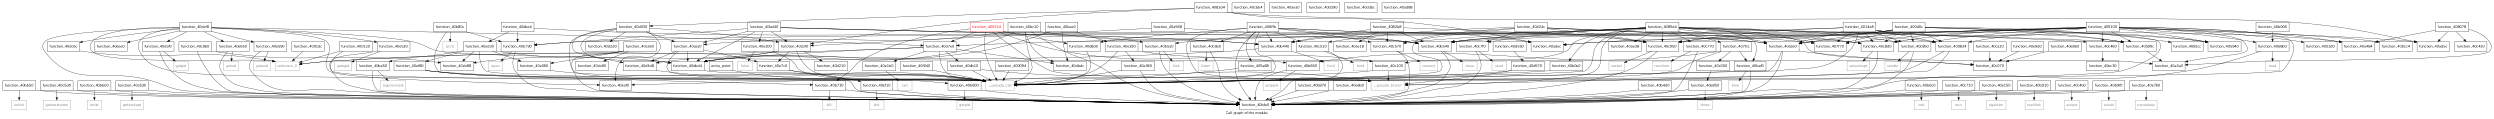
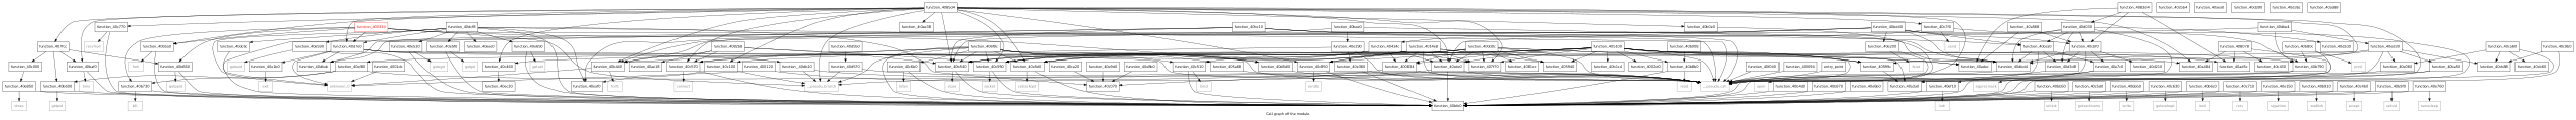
  digraph {
    fontname=Nunito
    label="Call graph of the module."
    node [fontname=Nunito shape=record]
    edge [fontname=Nunito]
    n1 [label="{function_40e5f0}"]
    n2 [label="{function_40bfe0}"]
    n3 [color=gray50 fontcolor=gray50 label="{getgid}"]
    n4 [label="{function_40e590}"]
    n5 [color=gray50 fontcolor=gray50 label="{geteuid}"]
    n6 [label="{function_40b0e0}"]
    n7 [color=gray50 fontcolor=gray50 label="{__pseudo_call}"]
    n8 [label="{function_40b1c4}"]
    n9 [label="{function_40e530}"]
    n10 [color=gray50 fontcolor=gray50 label="{getegid}"]
    n11 [label="{function_40b440}"]
    n12 [color=gray50 fontcolor=gray50 label="{unknown_0}"]
    n13 [color=gray50 fontcolor=gray50 label="{fcntl}"]
    n14 [label="{function_40b4d0}"]
    n15 [label="{function_40b540}"]
    n16 [color=gray50 fontcolor=gray50 label="{close}"]
    n17 [label="{function_40b5a0}"]
    n18 [color=gray50 fontcolor=gray50 label="{fork}"]
    n19 [label="{function_40bb50}"]
    n20 [color=gray50 fontcolor=gray50 label="{unlink}"]
    n21 [label="{function_40ca20}"]
    n22 [label="{function_40c070}"]
    n23 [label="{function_40d7e0}"]
    n24 [label="{function_40db10}"]
    n25 [label="{function_40dbd4}"]
    n26 [label="{function_40dbdc}"]
    n27 [label="{function_40e1b0}"]
    n28 [color=gray50 fontcolor=gray50 label="{__pseudo_branch}"]
    n29 [color=gray50 fontcolor=gray50 label="{exit}"]
    n30 [label="{function_40c5d0}"]
    n31 [color=gray50 fontcolor=gray50 label="{getsockname}"]
    n32 [label="{function_40bbb0}"]
    n33 [color=gray50 fontcolor=gray50 label="{write}"]
    n34 [label="{function_40b600}"]
    n35 [color=gray50 fontcolor=gray50 label="{getpid}"]
    n36 [label="{function_40ca60}"]
    n37 [label="{function_40cb60}"]
    n38 [label="{function_40cb88}"]
    n39 [label="{function_40e060}"]
    n40 [label="{function_40d8d0}"]
    n41 [label="{function_40c630}"]
    n42 [color=gray50 fontcolor=gray50 label="{getsockopt}"]
    n43 [label="{function_40bc10}"]
    n44 [label="{function_40cea0}"]
    n45 [label="{function_40d3d8}"]
    n46 [label="{function_40e7c0}"]
    n47 [label="{function_40b660}"]
    n48 [color=gray50 fontcolor=gray50 label="{getppid}"]
    n49 [label="{function_40bd40}"]
    n50 [label="{function_40cbf0}"]
    n51 [label="{function_40cde0}"]
    n52 [label="{function_40b790}"]
    n53 [label="{function_40e200}"]
    n54 [label="{function_40d210}"]
    n55 [color=gray50 fontcolor=gray50 label="{open}"]
    n56 [color=gray50 fontcolor=gray50 label="{fstat}"]
    n57 [label="{function_40c6b0}"]
    n58 [color=gray50 fontcolor=gray50 label="{listen}"]
    n59 [label="{function_40cbb4}"]
    n60 [label="{function_40e290}"]
    n61 [label="{function_40c100}"]
    n62 [label="{function_40e360}"]
    n63 [label="{function_40eaf0}"]
    n64 [label="{function_40b6c0}"]
    n65 [color=gray50 fontcolor=gray50 label="{ioctl}"]
    n66 [label="{function_40ef10}"]
    n67 [label="{function_40bee0}"]
    n68 [label="{function_40b730}"]
    n69 [color=gray50 fontcolor=gray50 label="{kill}"]
    n70 [label="{function_40b80c}"]
    n71 [color=gray50 fontcolor=gray50 label="{prctl}"]
    n72 [label="{function_40c000}"]
    n73 [label="{function_40e850}"]
    n74 [color=gray50 fontcolor=gray50 label="{times}"]
    n75 [label="{function_40d030}"]
    n76 [label="{function_40d2d0}"]
    n77 [label="{function_40c570}"]
    n78 [color=gray50 fontcolor=gray50 label="{connect}"]
    n79 [label="{function_40aea0}"]
    n80 [label="{function_40b008}"]
    n81 [label="{function_40b8b0}"]
    n82 [color=gray50 fontcolor=gray50 label="{read}"]
    n83 [label="{function_40c710}"]
    n84 [color=gray50 fontcolor=gray50 label="{recv}"]
    n85 [label="{function_40dbe4}"]
    n86 [label="{function_40ed30}"]
    n87 [label="{function_40ba50}"]
    n88 [label="{function_40ef80}"]
    n89 [label="{function_40dc6c}"]
    n90 [label="{function_40c770}"]
    n91 [color=gray50 fontcolor=gray50 label="{recvfrom}"]
    n92 [label="{function_40c7f0}"]
    n93 [color=gray50 fontcolor=gray50 label="{send}"]
    n94 [label="{function_40dcf8}"]
    n95 [label="{function_40e650}"]
    n96 [label="{function_40eee0}"]
    n97 [color=gray50 fontcolor=gray50 label="{getuid}"]
    n98 [label="{function_40c850}"]
    n99 [color=gray50 fontcolor=gray50 label="{sendto}"]
    n100 [label="{function_40e150}"]
    n101 [color=gray50 fontcolor=gray50 label="{sigaction}"]
    n102 [label="{function_40c8d0}"]
    n103 [color=gray50 fontcolor=gray50 label="{setsockopt}"]
    n104 [label="{function_40c950}"]
    n105 [color=gray50 fontcolor=gray50 label="{socket}"]
    n106 [label="{function_40c430}"]
    n107 [label="{function_40c460}"]
    n108 [label="{function_40ec30}"]
    n109 [label="{function_40b910}"]
    n110 [color=gray50 fontcolor=gray50 label="{readlink}"]
    n111 [label="{function_40b970}"]
    n112 [label="{function_40d390}"]
    n113 [label="{function_40d3bc}"]
    n114 [label="{function_40c4b0}"]
    n115 [color=gray50 fontcolor=gray50 label="{accept}"]
    n116 [label="{function_40b9f0}"]
    n117 [color=gray50 fontcolor=gray50 label="{setsid}"]
    n118 [color=gray50 fontcolor=gray50 label="{sigprocmask}"]
    n119 [label="{function_40c9b0}"]
    n120 [label="{function_40baf0}"]
    n121 [color=gray50 fontcolor=gray50 label="{time}"]
    n122 [label="{function_40c510}"]
    n123 [color=gray50 fontcolor=gray50 label="{bind}"]
    n124 [label="{function_40d550}"]
    n125 [label="{function_40d570}"]
    n126 [label="{function_40e9d0}"]
    n127 [color=gray50 fontcolor=gray50 label="{brk}"]
    n128 [label="{function_40e8b0}"]
    n129 [label="{function_40e6b0}"]
    n130 [label="{function_40e760}"]
    n131 [color=gray50 fontcolor=gray50 label="{nanosleep}"]
    n132 [label="{function_40f040}"]
    n133 [label="{function_400094}"]
    n134 [label="{function_400120}"]
    n135 [label="{function_4001dc}"]
    n136 [label="{entry_point}"]
    n137 [label="{function_4002d0}"]
    n138 [color=red fontcolor=red label="{function_400324}"]
    n139 [label="{function_400834}"]
    n140 [label="{function_407f70}"]
    n141 [label="{function_400d0c}"]
    n142 [label="{function_405940}"]
    n143 [label="{function_40599c}"]
    n144 [label="{function_4081cc}"]
    n145 [label="{function_40adec}"]
    n146 [label="{function_40a3a0}"]
    n147 [label="{function_4014e8}"]
    n148 [label="{function_40424c}"]
    n149 [label="{function_405100}"]
    n150 [label="{function_40a484}"]
    n151 [label="{function_40ad5c}"]
    n152 [label="{function_405a68}"]
    n153 [label="{function_406f9c}"]
    n154 [label="{function_407fcc}"]
    n155 [label="{function_408078}"]
    n156 [label="{function_4082b8}"]
    n157 [label="{function_40ae18}"]
    n158 [label="{function_4083d4}"]
    n159 [label="{function_4085d4}"]
    n160 [label="{function_40ae38}"]
    n161 [label="{function_40a568}"]
    n162 [label="{function_40ad88}"]
    n1 -> n2
    n1 -> n3
    n4 -> n2
    n4 -> n5
    n6 -> n7
    n9 -> n2
    n9 -> n10
    n11 -> n12
    n11 -> n13
    n14 -> n2
    n15 -> n2
    n15 -> n16
    n17 -> n2
    n17 -> n18
    n19 -> n2
    n19 -> n20
    n21 -> n22
    n23 -> n7
    n23 -> n12
    n23 -> n24
    n23 -> n25
    n23 -> n26
    n23 -> n27
    n24 -> n7
    n24 -> n28
    n25 -> n2
    n27 -> n29
    n30 -> n2
    n30 -> n31
    n32 -> n2
    n32 -> n33
    n34 -> n2
    n34 -> n35
    n36 -> n2
    n36 -> n37
    n36 -> n38
    n36 -> n39
    n39 -> n7
    n40 -> n7
    n41 -> n2
    n41 -> n42
    n43 -> n2
    n43 -> n7
    n43 -> n15
    n43 -> n25
    n43 -> n26
    n43 -> n44
    n44 -> n7
    n44 -> n25
    n44 -> n45
    n44 -> n46
    n45 -> n7
    n46 -> n7
    n46 -> n66
    n47 -> n2
    n47 -> n48
    n49 -> n11
    n49 -> n15
    n49 -> n25
    n49 -> n44
    n49 -> n50
    n49 -> n51
    n49 -> n52
    n49 -> n53
    n50 -> n7
    n50 -> n25
    n50 -> n45
    n50 -> n46
    n50 -> n54
    n51 -> n2
    n51 -> n7
    n51 -> n22
    n52 -> n2
    n52 -> n55
    n53 -> n7
    n53 -> n56
    n57 -> n2
    n57 -> n58
    n60 -> n7
    n60 -> n61
    n60 -> n62
    n61 -> n28
    n61 -> n63
    n62 -> n2
    n62 -> n7
    n64 -> n2
    n64 -> n65
    n66 -> n2
    n66 -> n127
    n67 -> n25
    n67 -> n26
    n67 -> n60
    n68 -> n2
    n68 -> n69
    n70 -> n7
    n70 -> n52
    n70 -> n71
    n72 -> n73
    n73 -> n2
    n73 -> n74
    n75 -> n7
    n75 -> n25
    n75 -> n44
    n75 -> n45
    n75 -> n50
    n75 -> n63
    n75 -> n76
    n77 -> n2
    n77 -> n78
    n80 -> n81
    n81 -> n2
    n81 -> n82
    n83 -> n2
    n83 -> n84
    n85 -> n11
    n85 -> n52
    n85 -> n86
    n86 -> n7
    n86 -> n25
    n86 -> n38
    n86 -> n39
    n86 -> n87
    n86 -> n88
    n87 -> n2
    n87 -> n118
    n88 -> n7
    n88 -> n34
    n88 -> n68
    n89 -> n12
    n90 -> n2
    n90 -> n91
    n92 -> n2
    n92 -> n93
    n94 -> n1
    n94 -> n2
    n94 -> n4
    n94 -> n7
    n94 -> n9
    n94 -> n12
    n94 -> n22
    n94 -> n23
    n94 -> n63
    n94 -> n89
    n94 -> n95
    n94 -> n96
    n95 -> n2
    n95 -> n97
    n98 -> n2
    n98 -> n99
    n100 -> n2
    n100 -> n101
    n102 -> n2
    n102 -> n103
    n104 -> n2
    n104 -> n105
    n107 -> n108
    n109 -> n2
    n109 -> n110
    n111 -> n2
    n114 -> n2
    n114 -> n115
    n116 -> n2
    n116 -> n117
    n119 -> n2
    n119 -> n38
    n120 -> n2
    n120 -> n121
    n122 -> n2
    n122 -> n123
    n124 -> n125
    n125 -> n7
    n125 -> n28
    n126 -> n22
    n128 -> n22
    n129 -> n2
    n130 -> n2
    n130 -> n131
    n132 -> n7
    n133 -> n7
    n134 -> n7
    n134 -> n12
    n135 -> n12
    n136 -> n7
    n138 -> n7
    n138 -> n17
    n138 -> n23
    n138 -> n28
    n138 -> n40
    n138 -> n47
    n138 -> n68
    n139 -> n7
    n139 -> n28
    n141 -> n7
    n141 -> n15
    n141 -> n51
    n141 -> n98
    n141 -> n102
    n141 -> n104
    n141 -> n139
    n141 -> n140
    n141 -> n142
    n141 -> n143
    n141 -> n144
    n141 -> n145
    n143 -> n146
    n147 -> n7
    n147 -> n15
    n147 -> n51
    n147 -> n98
    n147 -> n102
    n147 -> n104
    n147 -> n139
    n147 -> n140
    n147 -> n142
    n147 -> n143
    n148 -> n7
    n148 -> n51
    n148 -> n77
-   n148 -> n92
+   n92 -> n148
    n148 -> n104
    n148 -> n122
    n148 -> n139
    n148 -> n140
    n149 -> n7
    n149 -> n8
    n149 -> n15
    n149 -> n51
    n149 -> n52
    n149 -> n81
    n149 -> n98
    n149 -> n102
    n149 -> n104
    n149 -> n107
    n149 -> n137
    n149 -> n139
    n149 -> n140
    n149 -> n142
    n149 -> n143
    n149 -> n145
    n149 -> n146
    n149 -> n150
    n149 -> n151
    n152 -> n7
    n153 -> n2
    n153 -> n7
    n153 -> n11
    n153 -> n15
    n153 -> n28
    n153 -> n40
    n153 -> n57
    n153 -> n77
    n153 -> n102
    n153 -> n104
    n153 -> n122
    n153 -> n152
    n154 -> n34
    n154 -> n47
    n154 -> n72
    n154 -> n120
    n155 -> n106
    n155 -> n146
    n155 -> n150
    n155 -> n151
    n156 -> n11
    n156 -> n15
    n156 -> n77
    n156 -> n104
    n156 -> n157
    n158 -> n50
    n158 -> n75
    n158 -> n145
    n158 -> n151
    n159 -> n6
    n159 -> n7
    n159 -> n11
    n159 -> n15
    n159 -> n17
    n159 -> n23
    n159 -> n28
    n159 -> n51
    n159 -> n61
    n159 -> n77
    n159 -> n90
    n159 -> n92
    n159 -> n98
    n159 -> n102
    n159 -> n104
    n159 -> n107
    n159 -> n120
    n159 -> n140
    n159 -> n143
    n159 -> n146
    n159 -> n150
    n159 -> n154
    n159 -> n160
    n161 -> n50
    n161 -> n145
  }
